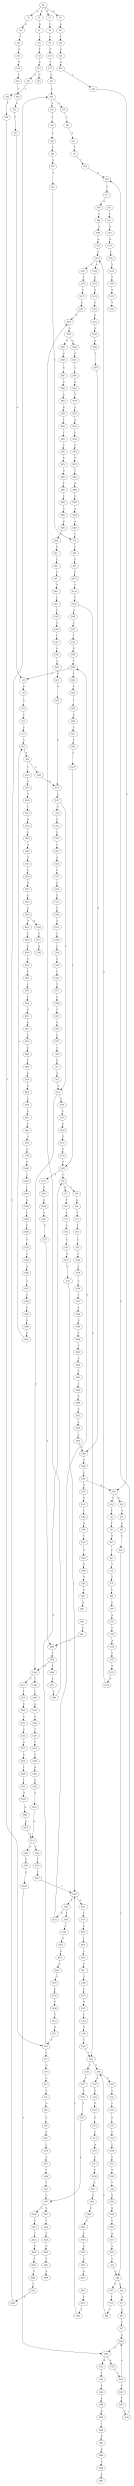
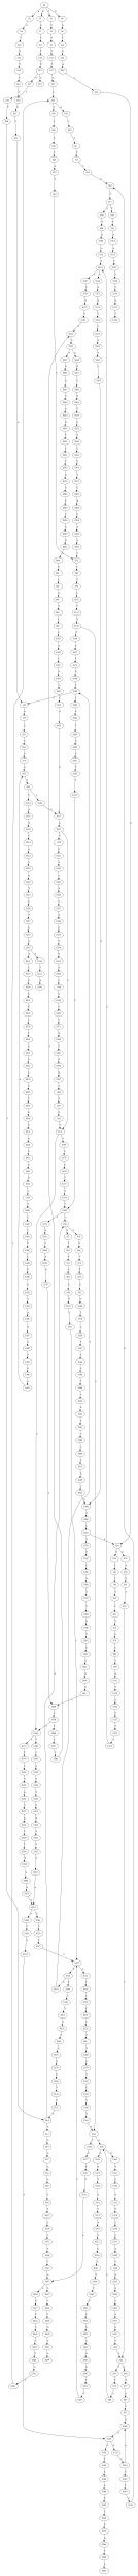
  strict digraph {
    fontname="PT Serif"
    node [fontname="PT Serif"]
    edge [fontname="PT Serif"]
    S0
    S1
    S2
    S3
    S4
    S5
    S6
    S7
    S8
    S9
    S10
    S11
    S12
    S13
    S14
    S15
    S16
    S17
    S18
    S19
    S20
    S21
    S22
    S23
    S27
    S24
    S25
    S26
    S28
    S29
    S30
    S31
    S32
    S33
    S34
    S35
    S36
    S37
    S38
    S39
    S40
    S41
    S42
    S43
    S44
    S45
    S46
    S47
    S48
    S49
    S50
    S51
    S52
    S53
    S54
    S55
    S56
    S57
    S58
    S59
    S60
    S61
    S62
    S63
    S64
    S65
    S66
    S67
    S68
    S69
    S70
    S71
    S72
    S73
    S74
    S75
    S76
    S77
    S78
    S79
    S80
    S81
    S82
    S83
    S84
    S85
    S86
    S87
    S88
    S89
    S90
    S91
    S92
    S93
    S94
    S95
    S96
    S97
    S98
    S99
    S100
    S101
    S102
    S103
    S104
    S105
    S106
    S107
    S108
    S109
    S110
    S111
    S112
    S113
    S114
    S115
    S116
    S117
    S118
    S119
    S120
    S121
    S122
    S123
    S124
    S125
    S126
    S127
    S128
    S129
    S130
    S131
    S132
    S133
    S134
    S135
    S136
    S137
    S138
    S139
    S140
    S141
    S142
    S143
    S144
    S145
    S146
    S147
    S148
    S149
    S150
    S151
    S152
    S153
    S154
    S155
    S156
    S157
    S158
    S159
    S160
    S161
    S162
    S163
    S164
    S165
    S166
    S167
    S168
    S169
    S170
    S171
    S172
    S173
    S174
    S175
    S176
    S177
    S178
    S179
    S180
    S181
    S182
    S183
    S184
    S185
    S186
    S187
    S188
    S189
    S190
    S191
    S192
    S193
    S194
    S195
    S196
    S197
    S198
    S199
    S200
    S201
    S202
    S203
    S204
    S205
    S206
    S207
    S208
    S209
    S210
    S211
    S212
    S213
    S214
    S216
    S217
    S218
    S219
    S220
    S221
    S222
    S223
    S224
    S225
    S226
    S227
    S228
    S229
    S230
    S231
    S232
    S234
    S235
    S236
    S237
    S238
    S239
    S240
    S241
    S242
    S243
    S244
    S245
    S246
    S247
    S248
    S249
    S250
    S233
    S251
    S252
    S253
    S254
    S255
    S256
    S257
    S258
    S259
    S260
    S261
    S262
    S263
    S264
    S265
    S266
    S267
    S268
    S269
    S270
    S271
    S272
    S273
    S274
    S275
    S276
    S277
    S278
    S279
    S280
    S281
    S282
    S283
    S284
    S285
    S286
    S287
    S288
    S289
    S290
    S291
    S292
    S293
    S294
    S295
    S296
    S297
    S298
    S299
    S300
    S301
    S302
    S303
    S304
    S305
    S306
    S307
    S308
    S309
    S310
    S311
    S312
    S313
    S314
    S315
    S316
    S317
    S318
    S319
    S320
    S321
    S322
    S323
    S324
    S325
    S326
    S327
    S328
    S329
    S330
    S331
    S332
    S333
    S334
    S335
    S336
    S337
    S338
    S339
    S340
    S341
    S342
    S343
    S344
    S345
    S346
    S347
    S348
    S349
    S350
    S351
    S352
    S353
    S354
    S355
    S356
    S357
    S358
    S359
    S360
    S361
    S362
    S363
    S364
    S365
    S366
    S367
    S368
    S369
    S370
    S371
    S372
    S373
    S374
    S375
    S376
    S377
    S378
    S379
    S380
    S381
    S382
    S383
    S384
    S385
    S386
    S387
    S388
    S389
    S390
    S391
    S392
    S393
    S394
    S395
    S396
    S397
    S398
    S399
    S400
    S401
    S402
    S403
    S404
    S405
    S406
    n407 [label=S477]
    S408
    S409
    S410
    S411
    S412
    S413
    S414
    S415
    S416
    S417
    S418
    S419
    S420
    S421
    S422
    S423
    S424
    S425
    S426
    S427
    S428
    S429
    S430
    S431
    S432
    S433
    S434
    S435
    S436
    S437
    S438
    S439
    S440
    S441
    S0 -> S1 [label=T]
    S0 -> S2 [label=A]
    S0 -> S3 [label=C]
    S0 -> S4 [label=G]
    S1 -> S5 [label=C]
    S2 -> S6 [label=A]
    S3 -> S7 [label=A]
    S4 -> S8 [label=A]
    S5 -> S9 [label=A]
    S6 -> S10 [label=T]
    S7 -> S11 [label=C]
    S8 -> S12 [label=C]
    S9 -> S13 [label=T]
    S10 -> S14 [label=G]
    S11 -> S15 [label=T]
    S12 -> S16 [label=G]
    S13 -> S17 [label=C]
    S14 -> S18 [label=T]
    S15 -> S19 [label=G]
    S16 -> S20 [label=A]
    S17 -> S21 [label=A]
    S18 -> S22 [label=C]
    S19 -> S23 [label=G]
    S19 -> S27 [label=G]
    S20 -> S24 [label=C]
    S21 -> S25 [label=C]
    S22 -> S26 [label=T]
    S27 -> S32 [label=T]
    S24 -> S28 [label=G]
    S25 -> S29 [label=A]
    S25 -> S30 [label=C]
    S26 -> S31 [label=G]
    S28 -> S33 [label=G]
    S28 -> S34 [label=T]
    S29 -> S35 [label=C]
    S30 -> S36 [label=C]
    S31 -> S37 [label=T]
    S32 -> S38 [label=T]
    S33 -> S39 [label=A]
    S34 -> S40 [label=T]
    S35 -> S41 [label=G]
    S36 -> S42 [label=A]
    S37 -> S43 [label=A]
    S38 -> S44 [label=T]
    S39 -> S45 [label=G]
    S40 -> S46 [label=T]
    S41 -> S47 [label=T]
    S42 -> S48 [label=C]
    S43 -> S49 [label=A]
    S44 -> S50 [label=G]
    S44 -> S51 [label=A]
    S45 -> S52 [label=T]
    S46 -> S53 [label=T]
    S47 -> S54 [label=C]
    S48 -> S55 [label=A]
    S49 -> S56 [label=A]
    S50 -> S57 [label=G]
    S50 -> S58 [label=C]
    S51 -> S59 [label=G]
    S52 -> S60 [label=C]
    S53 -> S61 [label=C]
    S54 -> S62 [label=G]
    S55 -> S63 [label=A]
    S56 -> S64 [label=G]
    S57 -> S65 [label=T]
    S58 -> S66 [label=G]
    S59 -> S67 [label=G]
    S60 -> S68 [label=A]
    S60 -> S69 [label=T]
    S61 -> S70 [label=T]
    S62 -> S71 [label=T]
    S63 -> S72 [label=C]
    S64 -> S73 [label=A]
    S65 -> S74 [label=A]
    S66 -> S75 [label=T]
    S67 -> S76 [label=A]
    S68 -> S77 [label=A]
    S69 -> S78 [label=T]
    S70 -> S79 [label=A]
    S71 -> S80 [label=A]
+   S71 -> S81 [label=T]
    S72 -> S82 [label=C]
    S73 -> S83 [label=A]
    S74 -> S84 [label=A]
    S75 -> S85 [label=T]
    S76 -> S86 [label=A]
    S77 -> S87 [label=A]
    S78 -> S88 [label=A]
    S79 -> S89 [label=C]
    S80 -> S90 [label=T]
    S81 -> S91 [label=T]
    S82 -> S92 [label=T]
    S83 -> S93 [label=G]
    S84 -> S94 [label=G]
    S85 -> S95 [label=G]
    S86 -> S96 [label=C]
    S87 -> S97 [label=C]
    S88 -> S98 [label=G]
    S89 -> S99 [label=C]
    S90 -> S100 [label=A]
    S91 -> S101 [label=A]
    S92 -> S102 [label=C]
    S93 -> S103 [label=A]
    S93 -> S104 [label=C]
    S94 -> S105 [label=T]
    S95 -> S106 [label=T]
    S96 -> S107 [label=A]
    S97 -> S108 [label=A]
    S98 -> S109 [label=G]
    S98 -> S110 [label=A]
    S99 -> S111 [label=A]
    S100 -> S112 [label=A]
    S101 -> S113 [label=A]
    S102 -> S114 [label=T]
    S103 -> S115 [label=G]
    S104 -> S116 [label=A]
    S105 -> S117 [label=T]
    S106 -> S118 [label=T]
    S107 -> S119 [label=C]
    S108 -> S120 [label=A]
    S109 -> S121 [label=T]
    S110 -> S122 [label=G]
    S111 -> S123 [label=T]
    S112 -> S124 [label=A]
    S113 -> S125 [label=C]
    S114 -> S126 [label=T]
    S115 -> S127 [label=A]
    S116 -> S128 [label=T]
    S117 -> S129 [label=C]
    S118 -> S130 [label=A]
    S119 -> S131 [label=C]
    S120 -> S132 [label=G]
    S120 -> S133 [label=A]
    S121 -> S134 [label=C]
    S122 -> S135 [label=T]
    S123 -> S136 [label=A]
    S124 -> S137 [label=C]
    S124 -> S138 [label=A]
    S125 -> S139 [label=T]
    S126 -> S140 [label=T]
    S126 -> S141 [label=A]
    S127 -> S142 [label=C]
    S127 -> S143 [label=G]
    S128 -> S144 [label=C]
    S129 -> S145 [label=T]
    S129 -> S146 [label=G]
    S130 -> S147 [label=T]
    S131 -> S148 [label=T]
    S132 -> S149 [label=T]
    S133 -> S150 [label=C]
    S134 -> S151 [label=G]
    S135 -> S152 [label=G]
    S136 -> S153 [label=T]
    S137 -> S154 [label=C]
    S138 -> S155 [label=G]
    S139 -> S156 [label=T]
    S140 -> S157 [label=C]
    S141 -> S98 [label=G]
    S141 -> S158 [label=C]
    S142 -> S159 [label=T]
    S142 -> S160 [label=A]
    S143 -> S161 [label=G]
    S144 -> S162 [label=A]
    S145 -> S163 [label=G]
    S145 -> S164 [label=T]
    S146 -> S165 [label=T]
    S147 -> S166 [label=A]
    S148 -> S167 [label=T]
    S149 -> S168 [label=A]
    S150 -> S108 [label=A]
    S150 -> S169 [label=G]
    S151 -> S170 [label=C]
    S152 -> S171 [label=C]
    S153 -> S172 [label=A]
    S154 -> S173 [label=C]
    S155 -> S174 [label=G]
    S156 -> S175 [label=G]
    S157 -> S176 [label=T]
    S158 -> S177 [label=C]
    S159 -> S178 [label=G]
    S160 -> S179 [label=A]
    S160 -> S180 [label=T]
    S161 -> S181 [label=A]
    S162 -> S182 [label=G]
    S163 -> S183 [label=T]
    S164 -> S184 [label=C]
    S165 -> S185 [label=C]
    S166 -> S186 [label=G]
    S167 -> S187 [label=A]
    S168 -> S188 [label=A]
    S169 -> S189 [label=T]
    S170 -> S190 [label=C]
    S171 -> S191 [label=A]
    S172 -> S192 [label=A]
    S173 -> S193 [label=C]
    S174 -> S194 [label=C]
    S175 -> S195 [label=T]
    S176 -> S196 [label=G]
    S177 -> S197 [label=T]
    S178 -> S198 [label=G]
    S179 -> S199 [label=T]
    S180 -> S200 [label=C]
    S181 -> S201 [label=C]
    S182 -> S202 [label=T]
    S183 -> S43 [label=A]
    S183 -> S203 [label=C]
    S184 -> S204 [label=T]
    S185 -> S205 [label=T]
    S186 -> S206 [label=T]
    S187 -> S207 [label=G]
    S187 -> S208 [label=A]
    S188 -> S209 [label=G]
    S189 -> S210 [label=C]
    S190 -> S211 [label=C]
    S191 -> S212 [label=C]
    S192 -> S124 [label=A]
    S193 -> S213 [label=T]
    S194 -> S214 [label=C]
    S196 -> S183 [label=T]
    S197 -> S216 [label=T]
    S198 -> S217 [label=T]
    S199 -> S218 [label=C]
    S200 -> S219 [label=G]
    S201 -> S220 [label=A]
    S202 -> S221 [label=T]
    S203 -> S222 [label=A]
    S204 -> S223 [label=A]
    S205 -> S224 [label=C]
    S206 -> S225 [label=C]
    S207 -> S226 [label=C]
    S208 -> S227 [label=G]
    S209 -> S228 [label=C]
    S210 -> S62 [label=G]
    S211 -> S229 [label=A]
    S212 -> S230 [label=A]
    S213 -> S231 [label=A]
    S214 -> S232 [label=A]
    S216 -> S187 [label=A]
    S217 -> S234 [label=T]
    S218 -> S235 [label=A]
    S219 -> S236 [label=G]
    S220 -> S237 [label=C]
    S221 -> S238 [label=G]
    S222 -> S239 [label=T]
    S223 -> S240 [label=A]
    S224 -> S241 [label=A]
    S225 -> S242 [label=G]
    S226 -> S243 [label=T]
    S227 -> S244 [label=C]
    S228 -> S245 [label=G]
    S229 -> S246 [label=T]
    S230 -> S247 [label=G]
    S231 -> S248 [label=G]
    S231 -> S249 [label=T]
    S232 -> S250 [label=A]
    S234 -> S253 [label=T]
    S235 -> S254 [label=A]
    S236 -> S255 [label=T]
    S237 -> S256 [label=G]
    S238 -> S257 [label=T]
    S239 -> S258 [label=G]
    S240 -> S259 [label=G]
    S241 -> S260 [label=T]
    S242 -> S261 [label=T]
    S243 -> S262 [label=G]
    S244 -> S263 [label=C]
    S245 -> S264 [label=G]
    S246 -> S265 [label=G]
    S247 -> S266 [label=T]
    S248 -> S267 [label=G]
    S249 -> S268 [label=A]
    S250 -> S269 [label=C]
    S233 -> S251 [label=T]
    S233 -> S252 [label=G]
    S251 -> S270 [label=C]
    S252 -> S271 [label=T]
    S253 -> S50 [label=G]
    S253 -> S272 [label=T]
    S254 -> S273 [label=A]
    S255 -> S274 [label=C]
    S256 -> S275 [label=G]
    S257 -> S276 [label=G]
    S258 -> S277 [label=G]
    S259 -> S278 [label=G]
    S260 -> S279 [label=C]
    S261 -> S280 [label=C]
    S262 -> S281 [label=T]
    S263 -> S282 [label=A]
    S264 -> S283 [label=T]
    S265 -> S284 [label=G]
    S266 -> S285 [label=C]
    S267 -> S286 [label=C]
    S268 -> S287 [label=G]
    S269 -> S288 [label=G]
    S270 -> S289 [label=G]
    S271 -> S290 [label=A]
    S272 -> S291 [label=G]
    S273 -> S292 [label=G]
    S274 -> S293 [label=T]
    S275 -> S294 [label=T]
    S276 -> S233 [label=A]
    S277 -> S295 [label=T]
    S278 -> S296 [label=G]
    S279 -> S297 [label=T]
    S280 -> S298 [label=C]
    S281 -> S299 [label=A]
    S282 -> S300 [label=T]
    S283 -> S301 [label=A]
    S284 -> S302 [label=G]
    S285 -> S303 [label=G]
    S286 -> S304 [label=G]
    S287 -> S305 [label=A]
    S288 -> S306 [label=A]
    S289 -> S307 [label=G]
    S291 -> S308 [label=G]
    S292 -> S309 [label=C]
    S293 -> S310 [label=G]
    S294 -> S311 [label=G]
    S295 -> S312 [label=T]
    S296 -> S313 [label=T]
    S297 -> S314 [label=C]
    S298 -> S315 [label=A]
    S300 -> S316 [label=C]
    S302 -> S317 [label=A]
    S303 -> S318 [label=G]
    S304 -> S319 [label=T]
    S305 -> S320 [label=A]
    S306 -> S321 [label=C]
    S307 -> S322 [label=G]
    S308 -> S323 [label=A]
    S309 -> S324 [label=T]
    S310 -> S325 [label=A]
    S311 -> S326 [label=A]
    S312 -> S253 [label=T]
    S313 -> S327 [label=T]
    S314 -> S328 [label=T]
    S315 -> S329 [label=A]
    S316 -> S330 [label=A]
    S317 -> S331 [label=G]
    S318 -> S332 [label=G]
    S319 -> S333 [label=C]
    S320 -> S334 [label=G]
    S321 -> S28 [label=G]
    S321 -> S335 [label=T]
    S322 -> S336 [label=C]
    S323 -> S337 [label=G]
    S324 -> S338 [label=G]
    S325 -> S339 [label=A]
    S326 -> S340 [label=C]
    S327 -> S44 [label=T]
    S328 -> S341 [label=T]
    S329 -> S342 [label=C]
    S330 -> S25 [label=C]
    S331 -> S343 [label=T]
    S332 -> S344 [label=A]
    S333 -> S345 [label=G]
    S334 -> S346 [label=T]
    S335 -> S347 [label=G]
    S336 -> S348 [label=T]
    S337 -> S349 [label=A]
    S338 -> S350 [label=A]
    S339 -> S351 [label=A]
    S340 -> S352 [label=C]
    S341 -> S141 [label=A]
    S342 -> S288 [label=G]
    S343 -> S60 [label=C]
    S344 -> S353 [label=A]
    S345 -> S354 [label=C]
    S346 -> S355 [label=C]
    S347 -> S356 [label=C]
    S348 -> S357 [label=G]
    S349 -> S358 [label=C]
    S350 -> S359 [label=A]
    S351 -> S360 [label=A]
    S351 -> S361 [label=G]
    S352 -> S362 [label=G]
+   S353 -> S363 [label=G]
    S354 -> S364 [label=T]
    S355 -> S365 [label=C]
    S356 -> S366 [label=A]
    S357 -> S367 [label=A]
    S358 -> S160 [label=A]
    S358 -> S368 [label=C]
    S359 -> S351 [label=A]
    S360 -> S369 [label=C]
    S361 -> S370 [label=T]
    S362 -> S371 [label=T]
    S363 -> S372 [label=T]
    S364 -> S373 [label=T]
    S365 -> S374 [label=G]
    S366 -> S375 [label=T]
    S367 -> S376 [label=C]
    S368 -> S377 [label=C]
    S369 -> S378 [label=A]
    S370 -> S379 [label=T]
    S371 -> S380 [label=G]
    S372 -> S381 [label=T]
    S373 -> S382 [label=C]
    S374 -> S383 [label=A]
    S375 -> S384 [label=T]
    S376 -> S385 [label=G]
    S377 -> S386 [label=C]
    S378 -> S120 [label=A]
    S379 -> S129 [label=C]
    S380 -> S387 [label=T]
    S381 -> S129 [label=C]
    S382 -> S388 [label=A]
    S383 -> S389 [label=C]
    S384 -> S390 [label=G]
    S385 -> S391 [label=C]
    S386 -> S213 [label=T]
    S387 -> S392 [label=A]
    S388 -> S393 [label=C]
    S389 -> S394 [label=C]
    S390 -> S395 [label=T]
    S391 -> S396 [label=G]
    S392 -> S397 [label=G]
    S393 -> S398 [label=A]
    S394 -> S399 [label=A]
    S395 -> S400 [label=G]
    S396 -> S401 [label=G]
    S397 -> S402 [label=A]
    S398 -> S403 [label=A]
    S399 -> S404 [label=G]
    S400 -> S405 [label=G]
    S401 -> S406 [label=A]
    S402 -> n407 [label=G]
    S403 -> S72 [label=C]
    S404 -> S408 [label=A]
+   S405 -> S409 [label=A]
    S406 -> S410 [label=A]
    n407 -> S411 [label=A]
    S408 -> S412 [label=G]
    S409 -> S413 [label=G]
    S410 -> S414 [label=G]
    S411 -> S142 [label=C]
    S412 -> S415 [label=C]
    S413 -> S349 [label=A]
    S414 -> S416 [label=A]
    S415 -> S417 [label=G]
    S416 -> S418 [label=C]
    S417 -> S419 [label=T]
    S418 -> S420 [label=G]
    S419 -> S421 [label=C]
    S420 -> S422 [label=C]
    S421 -> S423 [label=C]
    S422 -> S424 [label=C]
    S423 -> S425 [label=T]
    S424 -> S426 [label=G]
    S425 -> S427 [label=C]
    S426 -> S428 [label=C]
    S427 -> S429 [label=A]
    S428 -> S430 [label=G]
    S429 -> S431 [label=A]
    S430 -> S432 [label=A]
    S431 -> S433 [label=G]
    S432 -> S434 [label=A]
    S433 -> S435 [label=A]
    S434 -> S436 [label=A]
    S435 -> S115 [label=G]
    S436 -> S437 [label=A]
    S437 -> S438 [label=A]
    S438 -> S439 [label=A]
    S439 -> S440 [label=G]
    S440 -> S441 [label=A]
    S441 -> S83 [label=A]
  }
